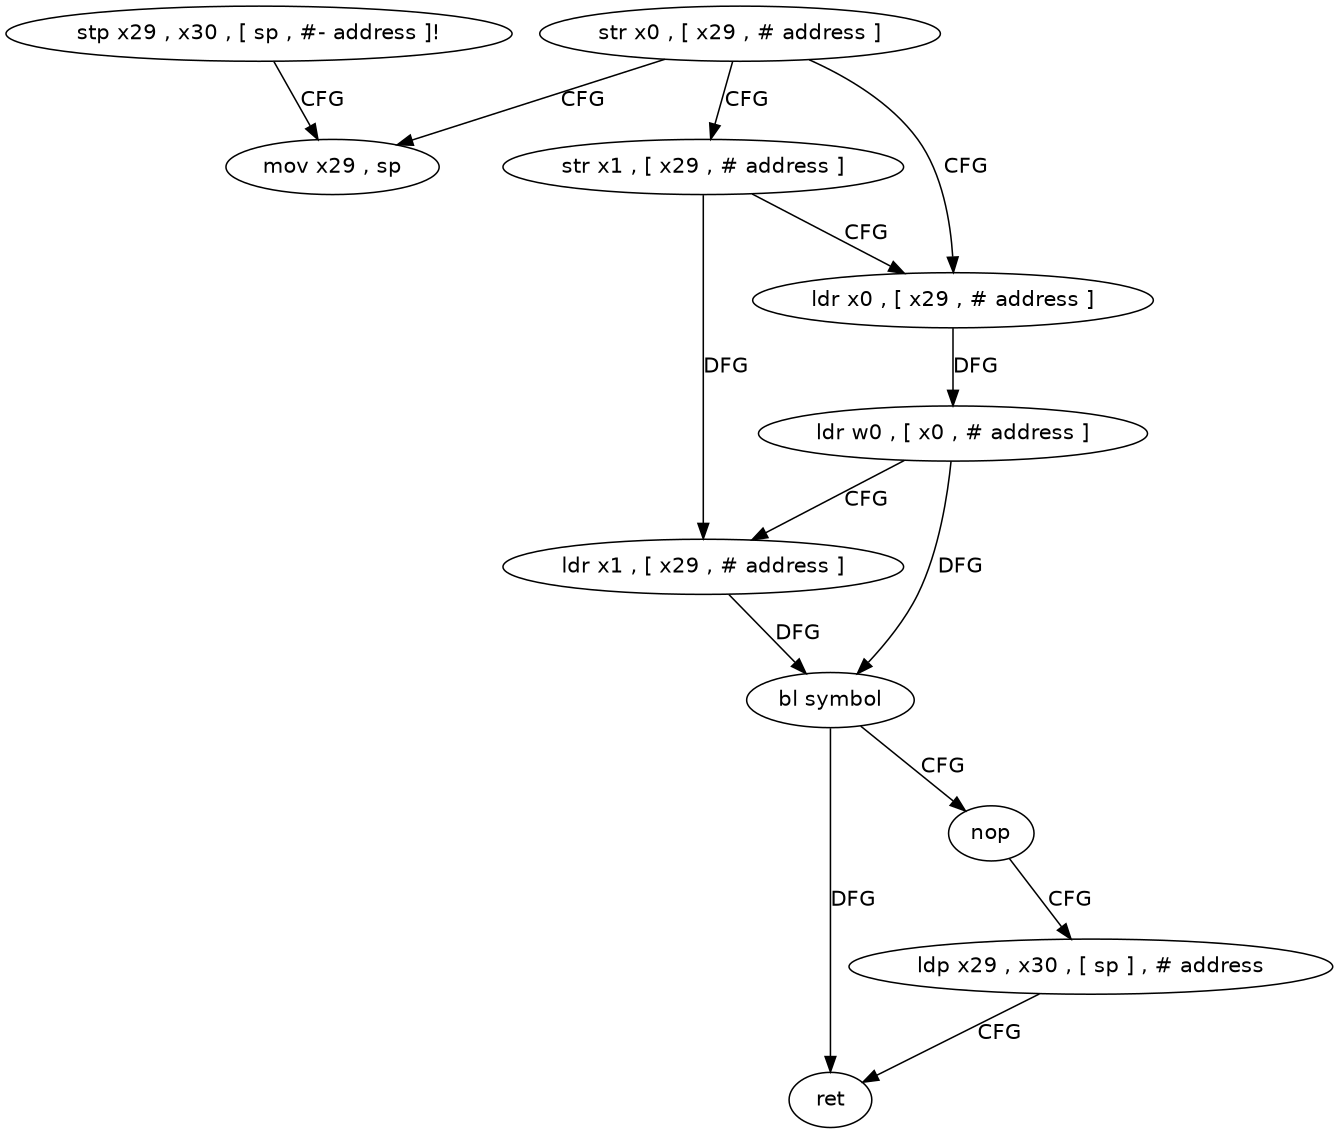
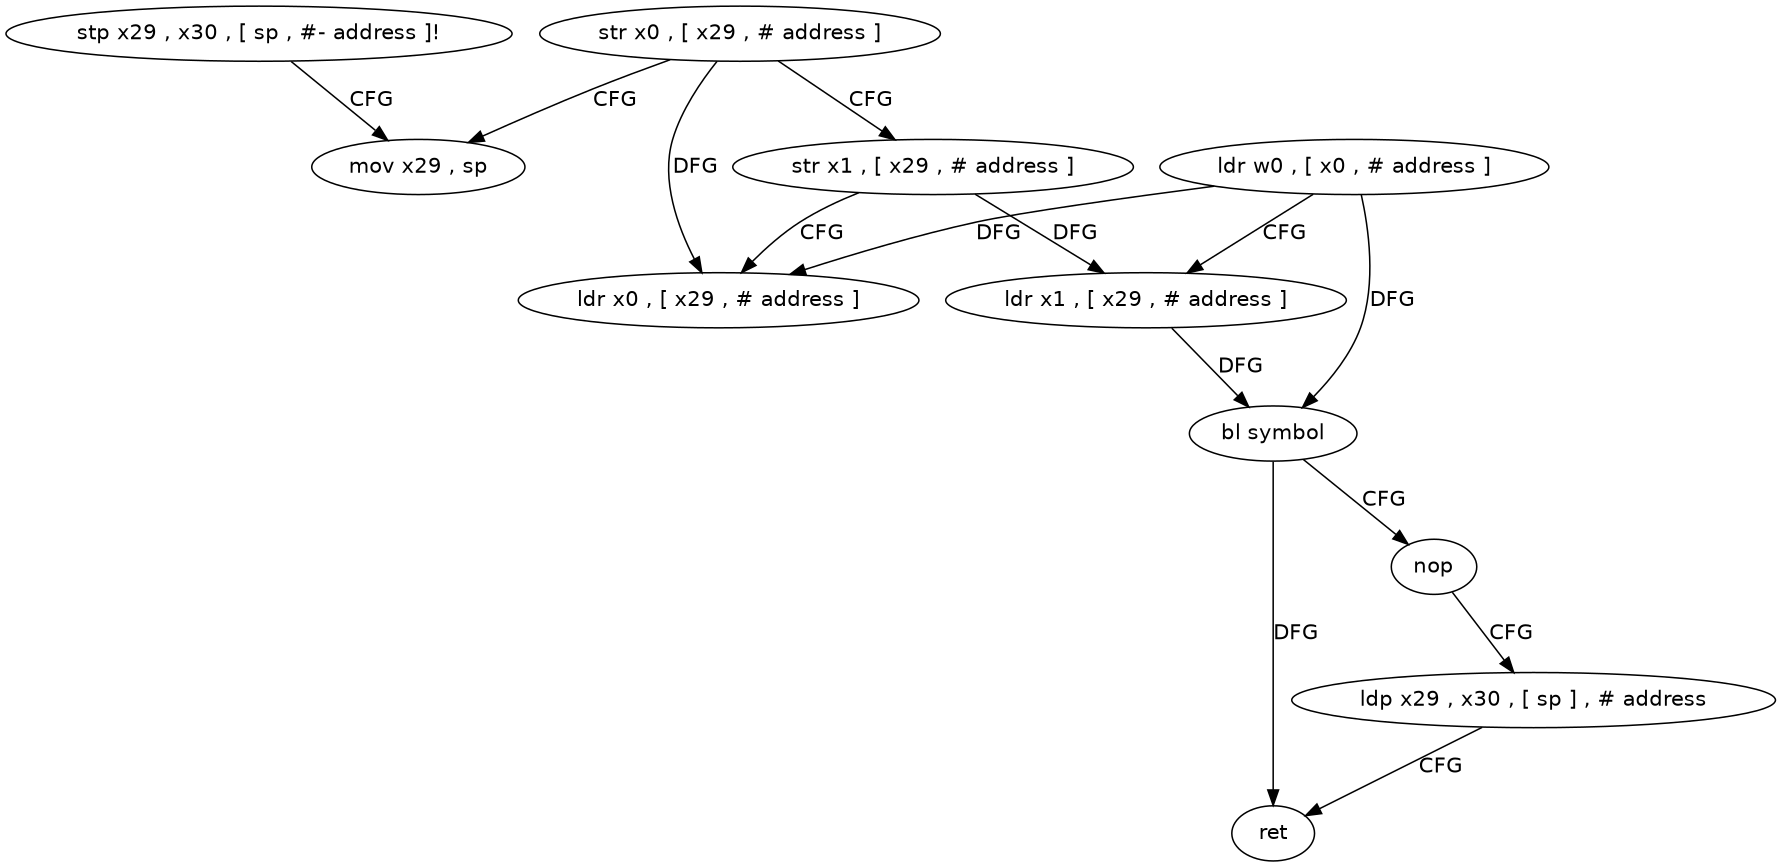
  digraph {
    fontname="DejaVu Sans"
    node [fontname="DejaVu Sans"]
    edge [fontname="DejaVu Sans"]
    n1 [label="stp x29 , x30 , [ sp , #- address ]!"]
    n2 [label="mov x29 , sp"]
    n3 [label="str x0 , [ x29 , # address ]"]
    n4 [label="str x1 , [ x29 , # address ]"]
    n5 [label="ldr x0 , [ x29 , # address ]"]
    n6 [label="ldr x1 , [ x29 , # address ]"]
    n7 [label="ldr w0 , [ x0 , # address ]"]
    n8 [label="bl symbol"]
    n9 [label=nop]
    n10 [label=ret]
    n11 [label="ldp x29 , x30 , [ sp ] , # address"]
    n1 -> n2 [label=CFG]
    n3 -> n2 [label=CFG]
    n3 -> n4 [label=CFG]
-   n3 -> n5 [label=CFG]
+   n3 -> n5 [label=DFG]
    n4 -> n5 [label=CFG]
    n4 -> n6 [label=DFG]
-   n5 -> n7 [label=DFG]
+   n7 -> n5 [label=DFG]
    n6 -> n8 [label=DFG]
    n7 -> n6 [label=CFG]
    n7 -> n8 [label=DFG]
    n8 -> n9 [label=CFG]
    n8 -> n10 [label=DFG]
    n9 -> n11 [label=CFG]
    n11 -> n10 [label=CFG]
  }
